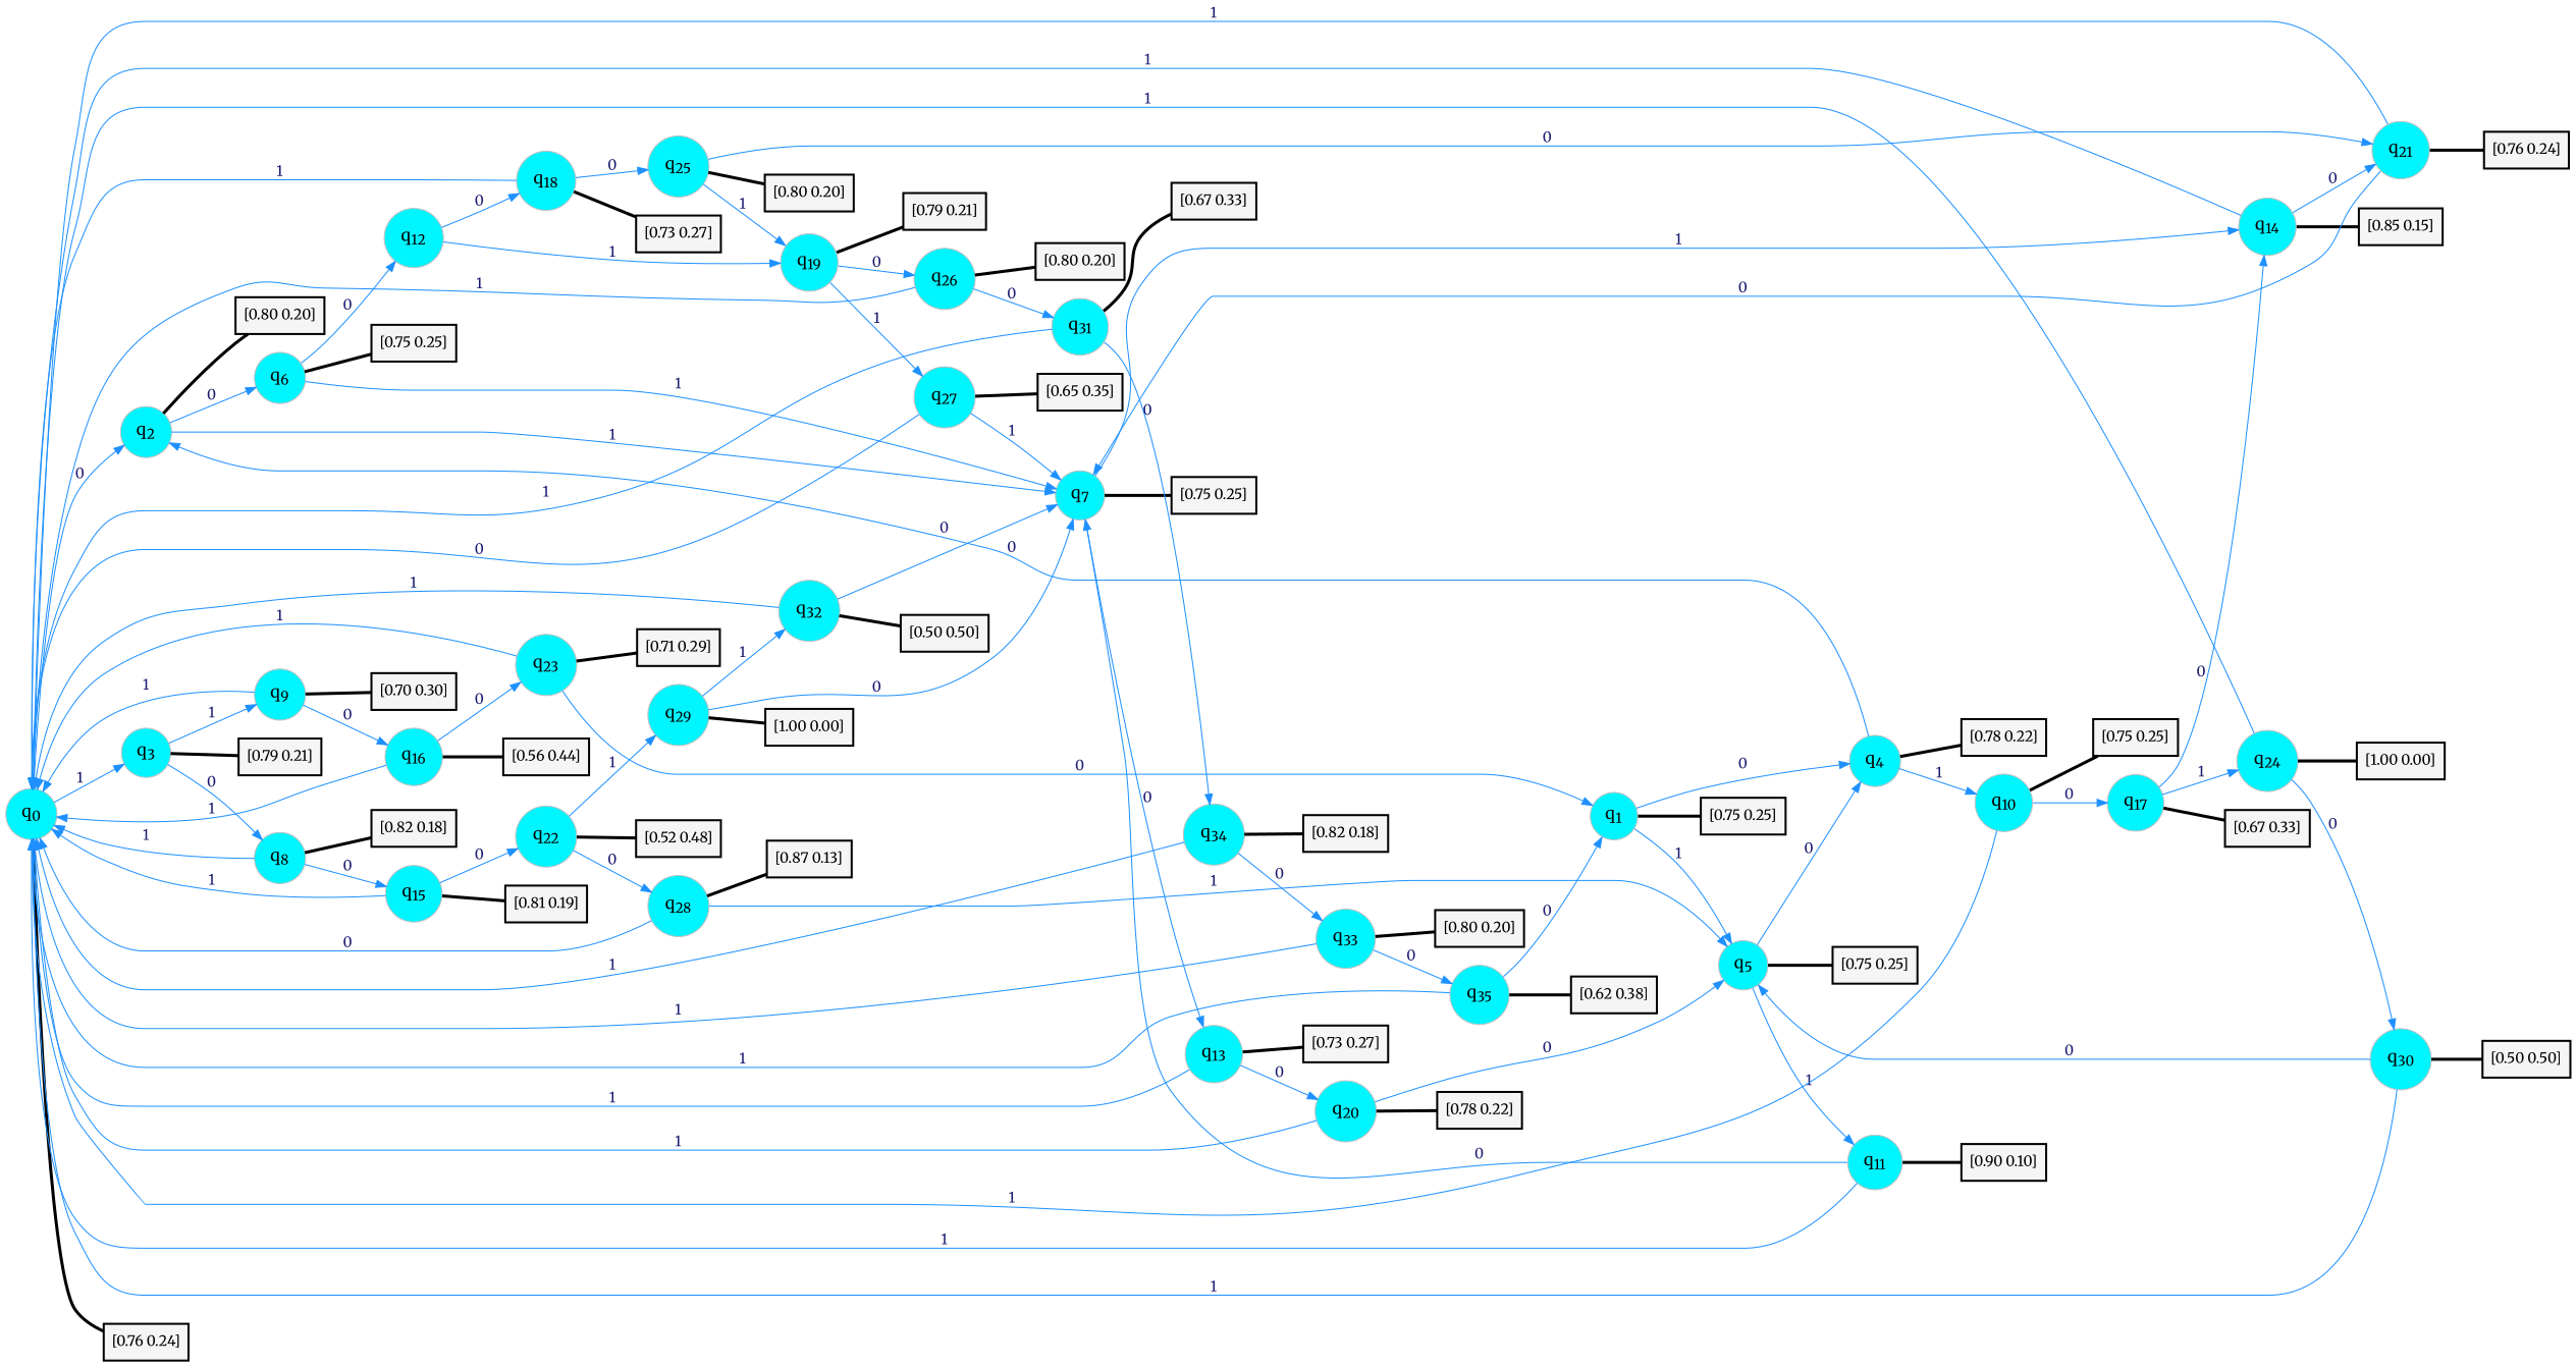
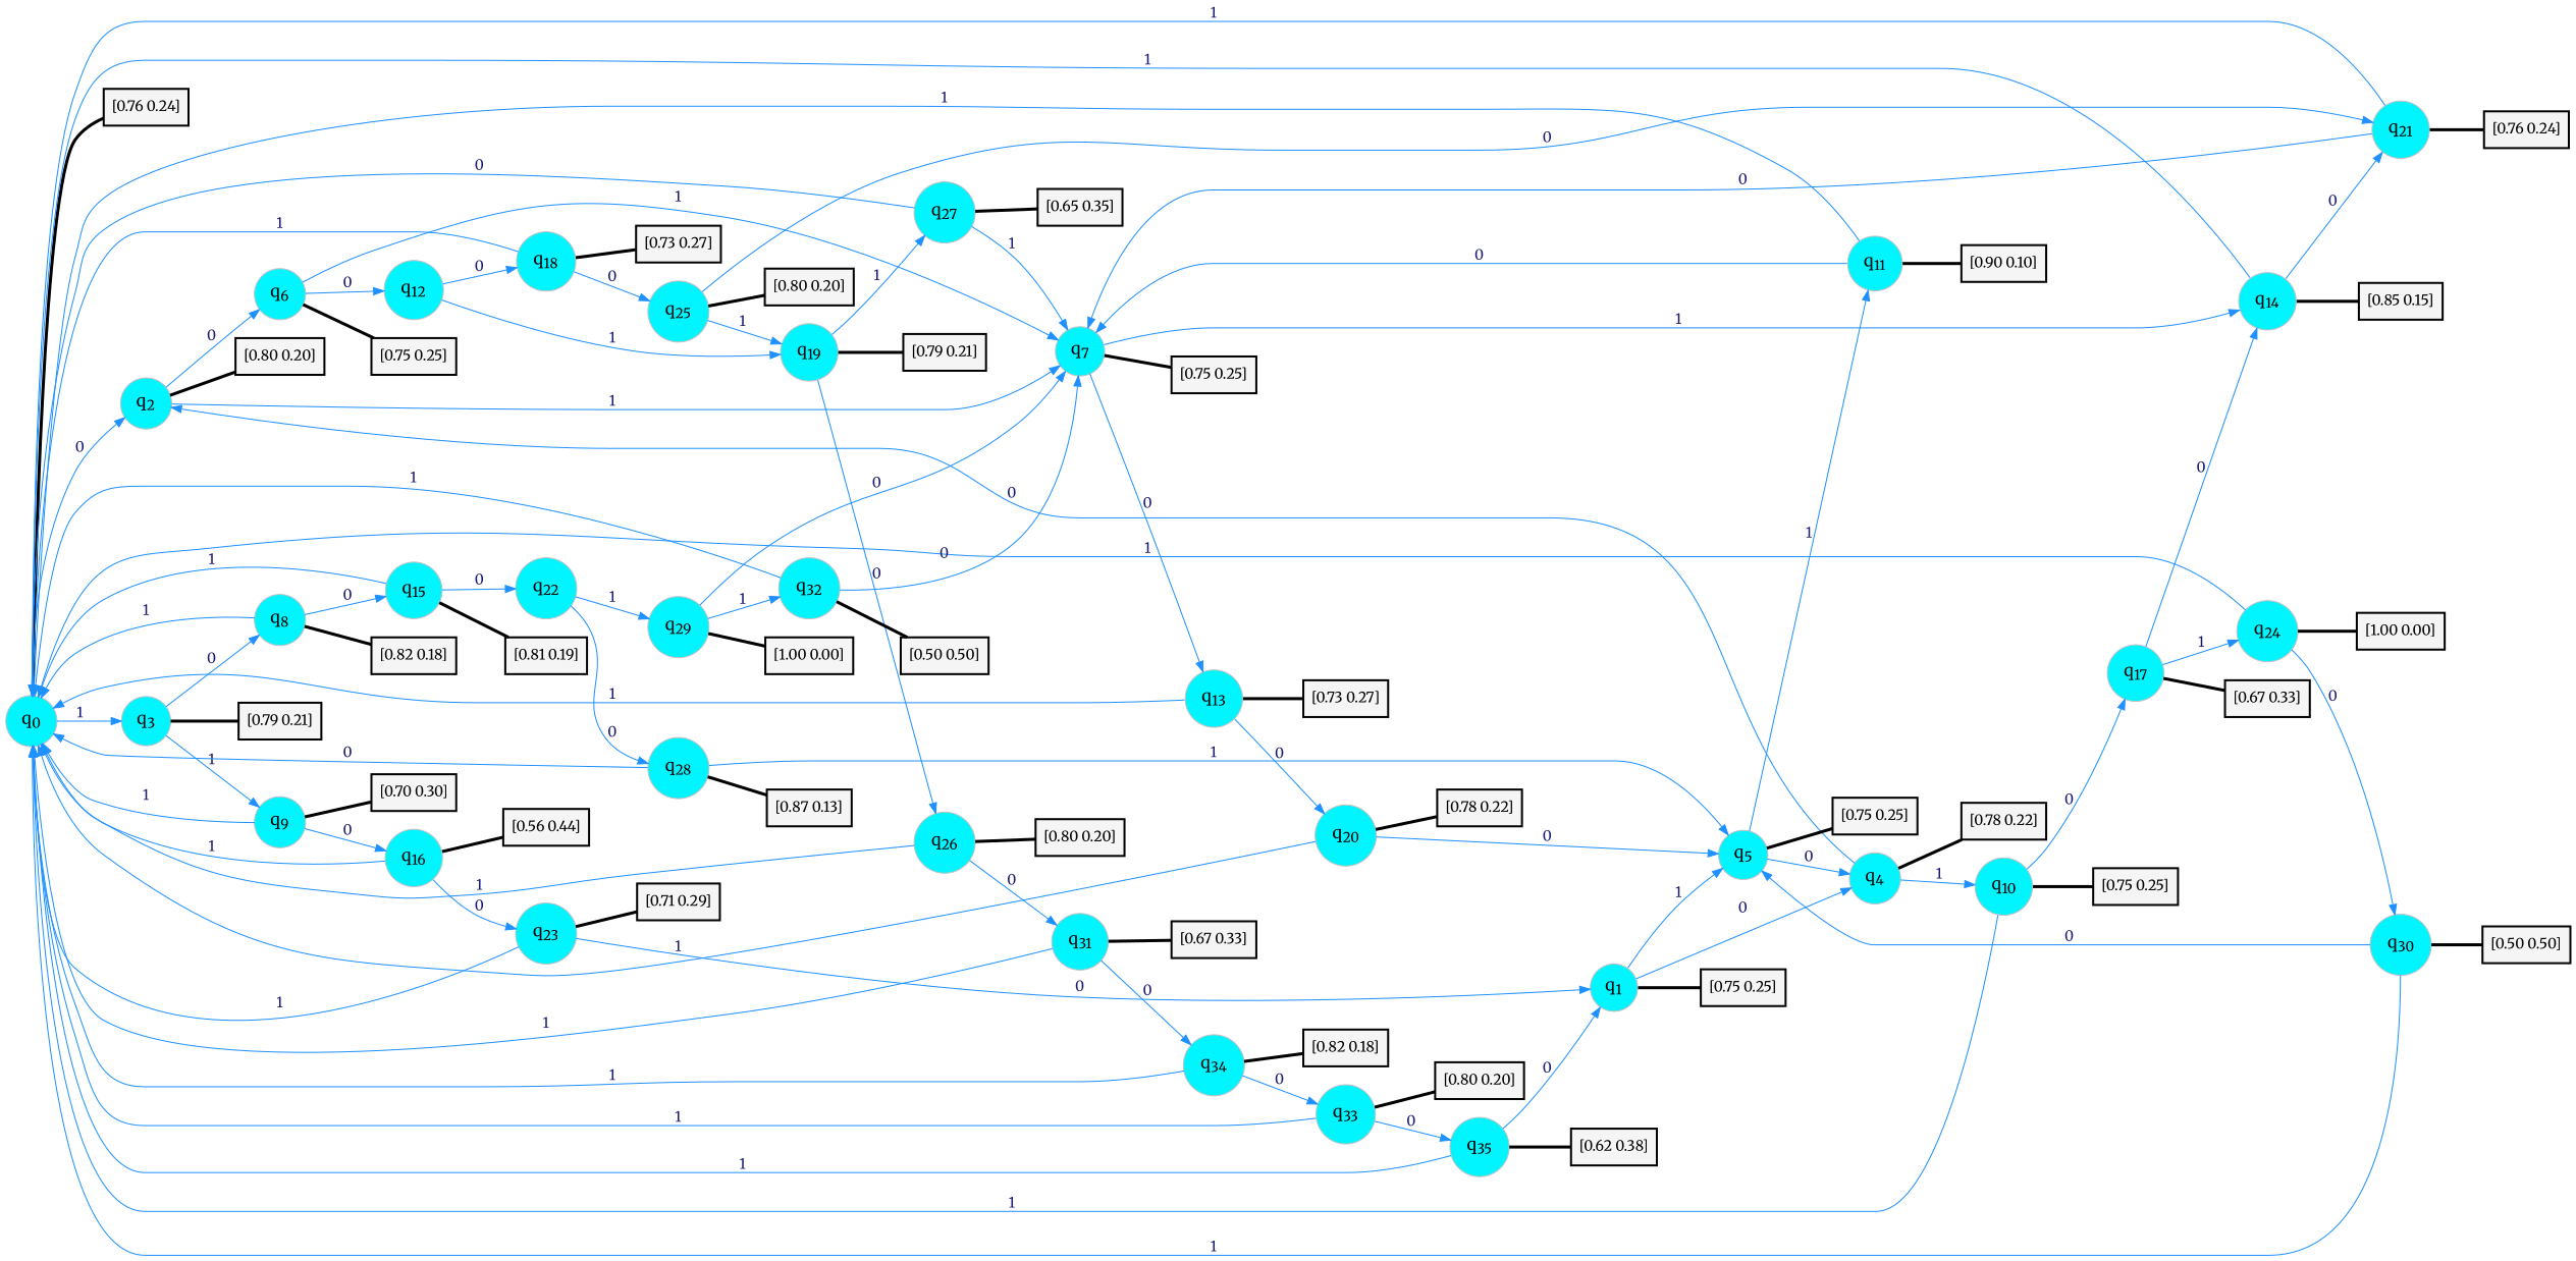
  digraph {
    fontname=Merriweather
    rankdir=LR
    node [color=gray fillcolor=turquoise1 fontcolor=black fontname=Merriweather fontsize=16 fontweight=bold shape=circle style=filled]
    edge [arrowsize=1 color=dodgerblue1 fontcolor=midnightblue fontname=Merriweather fontweight=bold penwidth=1 style=solid weight=20]
    n1 [label=<q<SUB>0</SUB>>]
    n2 [label=<q<SUB>2</SUB>>]
    n3 [label=<q<SUB>3</SUB>>]
    n4 [color=black fillcolor=whitesmoke fontsize=14 label="[0.76 0.24]" penwidth=2 shape=box]
    n5 [label=<q<SUB>6</SUB>>]
    n6 [label=<q<SUB>7</SUB>>]
    n7 [color=black fillcolor=whitesmoke fontsize=14 label="[0.80 0.20]" penwidth=2 shape=box]
    n8 [label=<q<SUB>8</SUB>>]
    n9 [label=<q<SUB>9</SUB>>]
    n10 [color=black fillcolor=whitesmoke fontsize=14 label="[0.79 0.21]" penwidth=2 shape=box]
    n11 [label=<q<SUB>1</SUB>>]
    n12 [label=<q<SUB>4</SUB>>]
    n13 [label=<q<SUB>5</SUB>>]
    n14 [color=black fillcolor=whitesmoke fontsize=14 label="[0.75 0.25]" penwidth=2 shape=box]
    n15 [label=<q<SUB>10</SUB>>]
    n16 [color=black fillcolor=whitesmoke fontsize=14 label="[0.78 0.22]" penwidth=2 shape=box]
    n17 [label=<q<SUB>11</SUB>>]
    n18 [color=black fillcolor=whitesmoke fontsize=14 label="[0.75 0.25]" penwidth=2 shape=box]
    n19 [label=<q<SUB>12</SUB>>]
    n20 [color=black fillcolor=whitesmoke fontsize=14 label="[0.75 0.25]" penwidth=2 shape=box]
    n21 [label=<q<SUB>13</SUB>>]
    n22 [label=<q<SUB>14</SUB>>]
    n23 [color=black fillcolor=whitesmoke fontsize=14 label="[0.75 0.25]" penwidth=2 shape=box]
    n24 [label=<q<SUB>15</SUB>>]
    n25 [color=black fillcolor=whitesmoke fontsize=14 label="[0.82 0.18]" penwidth=2 shape=box]
    n26 [label=<q<SUB>16</SUB>>]
    n27 [color=black fillcolor=whitesmoke fontsize=14 label="[0.70 0.30]" penwidth=2 shape=box]
    n28 [label=<q<SUB>17</SUB>>]
    n29 [color=black fillcolor=whitesmoke fontsize=14 label="[0.75 0.25]" penwidth=2 shape=box]
    n30 [color=black fillcolor=whitesmoke fontsize=14 label="[0.90 0.10]" penwidth=2 shape=box]
    n31 [label=<q<SUB>18</SUB>>]
    n32 [label=<q<SUB>19</SUB>>]
    n33 [label=<q<SUB>20</SUB>>]
    n34 [color=black fillcolor=whitesmoke fontsize=14 label="[0.73 0.27]" penwidth=2 shape=box]
    n35 [label=<q<SUB>21</SUB>>]
    n36 [color=black fillcolor=whitesmoke fontsize=14 label="[0.85 0.15]" penwidth=2 shape=box]
    n37 [label=<q<SUB>22</SUB>>]
    n38 [color=black fillcolor=whitesmoke fontsize=14 label="[0.81 0.19]" penwidth=2 shape=box]
    n39 [label=<q<SUB>23</SUB>>]
    n40 [color=black fillcolor=whitesmoke fontsize=14 label="[0.56 0.44]" penwidth=2 shape=box]
    n41 [label=<q<SUB>24</SUB>>]
    n42 [color=black fillcolor=whitesmoke fontsize=14 label="[0.67 0.33]" penwidth=2 shape=box]
    n43 [label=<q<SUB>25</SUB>>]
    n44 [color=black fillcolor=whitesmoke fontsize=14 label="[0.73 0.27]" penwidth=2 shape=box]
    n45 [label=<q<SUB>26</SUB>>]
    n46 [label=<q<SUB>27</SUB>>]
    n47 [color=black fillcolor=whitesmoke fontsize=14 label="[0.79 0.21]" penwidth=2 shape=box]
    n48 [color=black fillcolor=whitesmoke fontsize=14 label="[0.78 0.22]" penwidth=2 shape=box]
    n49 [color=black fillcolor=whitesmoke fontsize=14 label="[0.76 0.24]" penwidth=2 shape=box]
    n50 [label=<q<SUB>28</SUB>>]
    n51 [label=<q<SUB>29</SUB>>]
-   n52 [color=black fillcolor=whitesmoke fontsize=14 label="[0.52 0.48]" penwidth=2 shape=box]
    n53 [color=black fillcolor=whitesmoke fontsize=14 label="[0.71 0.29]" penwidth=2 shape=box]
    n54 [label=<q<SUB>30</SUB>>]
    n55 [color=black fillcolor=whitesmoke fontsize=14 label="[1.00 0.00]" penwidth=2 shape=box]
    n56 [color=black fillcolor=whitesmoke fontsize=14 label="[0.80 0.20]" penwidth=2 shape=box]
    n57 [label=<q<SUB>31</SUB>>]
    n58 [color=black fillcolor=whitesmoke fontsize=14 label="[0.80 0.20]" penwidth=2 shape=box]
    n59 [color=black fillcolor=whitesmoke fontsize=14 label="[0.65 0.35]" penwidth=2 shape=box]
    n60 [color=black fillcolor=whitesmoke fontsize=14 label="[0.87 0.13]" penwidth=2 shape=box]
    n61 [label=<q<SUB>32</SUB>>]
    n62 [color=black fillcolor=whitesmoke fontsize=14 label="[1.00 0.00]" penwidth=2 shape=box]
    n63 [color=black fillcolor=whitesmoke fontsize=14 label="[0.50 0.50]" penwidth=2 shape=box]
    n64 [label=<q<SUB>34</SUB>>]
    n65 [color=black fillcolor=whitesmoke fontsize=14 label="[0.67 0.33]" penwidth=2 shape=box]
    n66 [color=black fillcolor=whitesmoke fontsize=14 label="[0.50 0.50]" penwidth=2 shape=box]
    n67 [label=<q<SUB>33</SUB>>]
    n68 [color=black fillcolor=whitesmoke fontsize=14 label="[0.82 0.18]" penwidth=2 shape=box]
    n69 [label=<q<SUB>35</SUB>>]
    n70 [color=black fillcolor=whitesmoke fontsize=14 label="[0.80 0.20]" penwidth=2 shape=box]
    n71 [color=black fillcolor=whitesmoke fontsize=14 label="[0.62 0.38]" penwidth=2 shape=box]
    n1 -> n2 [label=0]
    n1 -> n3 [label=1]
    n1 -> n4 [arrowhead=none color=black penwidth=3]
    n2 -> n5 [label=0]
    n2 -> n6 [label=1]
    n2 -> n7 [arrowhead=none color=black penwidth=3]
    n3 -> n8 [label=0]
    n3 -> n9 [label=1]
    n3 -> n10 [arrowhead=none color=black penwidth=3]
    n5 -> n6 [label=1]
    n5 -> n19 [label=0]
    n5 -> n20 [arrowhead=none color=black penwidth=3]
    n6 -> n21 [label=0]
    n6 -> n22 [label=1]
    n6 -> n23 [arrowhead=none color=black penwidth=3]
    n8 -> n1 [label=1]
    n8 -> n24 [label=0]
    n8 -> n25 [arrowhead=none color=black penwidth=3]
    n9 -> n1 [label=1]
    n9 -> n26 [label=0]
    n9 -> n27 [arrowhead=none color=black penwidth=3]
    n11 -> n12 [label=0]
    n11 -> n13 [label=1]
    n11 -> n14 [arrowhead=none color=black penwidth=3]
    n12 -> n2 [label=0]
    n12 -> n15 [label=1]
    n12 -> n16 [arrowhead=none color=black penwidth=3]
    n13 -> n12 [label=0]
    n13 -> n17 [label=1]
    n13 -> n18 [arrowhead=none color=black penwidth=3]
    n15 -> n1 [label=1]
    n15 -> n28 [label=0]
    n15 -> n29 [arrowhead=none color=black penwidth=3]
    n17 -> n1 [label=1]
    n17 -> n6 [label=0]
    n17 -> n30 [arrowhead=none color=black penwidth=3]
    n19 -> n31 [label=0]
    n19 -> n32 [label=1]
    n21 -> n1 [label=1]
    n21 -> n33 [label=0]
    n21 -> n34 [arrowhead=none color=black penwidth=3]
    n22 -> n1 [label=1]
    n22 -> n35 [label=0]
    n22 -> n36 [arrowhead=none color=black penwidth=3]
    n24 -> n1 [label=1]
    n24 -> n37 [label=0]
    n24 -> n38 [arrowhead=none color=black penwidth=3]
    n26 -> n1 [label=1]
    n26 -> n39 [label=0]
    n26 -> n40 [arrowhead=none color=black penwidth=3]
    n28 -> n22 [label=0]
    n28 -> n41 [label=1]
    n28 -> n42 [arrowhead=none color=black penwidth=3]
    n31 -> n1 [label=1]
    n31 -> n43 [label=0]
    n31 -> n44 [arrowhead=none color=black penwidth=3]
    n32 -> n45 [label=0]
    n32 -> n46 [label=1]
    n32 -> n47 [arrowhead=none color=black penwidth=3]
    n33 -> n1 [label=1]
    n33 -> n13 [label=0]
    n33 -> n48 [arrowhead=none color=black penwidth=3]
    n35 -> n1 [label=1]
    n35 -> n6 [label=0]
    n35 -> n49 [arrowhead=none color=black penwidth=3]
    n37 -> n50 [label=0]
    n37 -> n51 [label=1]
-   n37 -> n52 [arrowhead=none color=black penwidth=3]
    n39 -> n1 [label=1]
    n39 -> n11 [label=0]
    n39 -> n53 [arrowhead=none color=black penwidth=3]
    n41 -> n1 [label=1]
    n41 -> n54 [label=0]
    n41 -> n55 [arrowhead=none color=black penwidth=3]
    n43 -> n32 [label=1]
    n43 -> n35 [label=0]
    n43 -> n56 [arrowhead=none color=black penwidth=3]
    n45 -> n1 [label=1]
    n45 -> n57 [label=0]
    n45 -> n58 [arrowhead=none color=black penwidth=3]
    n46 -> n1 [label=0]
    n46 -> n6 [label=1]
    n46 -> n59 [arrowhead=none color=black penwidth=3]
    n50 -> n1 [label=0]
    n50 -> n13 [label=1]
    n50 -> n60 [arrowhead=none color=black penwidth=3]
    n51 -> n6 [label=0]
    n51 -> n61 [label=1]
    n51 -> n62 [arrowhead=none color=black penwidth=3]
    n54 -> n1 [label=1]
    n54 -> n13 [label=0]
    n54 -> n63 [arrowhead=none color=black penwidth=3]
    n57 -> n1 [label=1]
    n57 -> n64 [label=0]
    n57 -> n65 [arrowhead=none color=black penwidth=3]
    n61 -> n1 [label=1]
    n61 -> n6 [label=0]
    n61 -> n66 [arrowhead=none color=black penwidth=3]
    n64 -> n1 [label=1]
    n64 -> n67 [label=0]
    n64 -> n68 [arrowhead=none color=black penwidth=3]
    n67 -> n1 [label=1]
    n67 -> n69 [label=0]
    n67 -> n70 [arrowhead=none color=black penwidth=3]
    n69 -> n1 [label=1]
    n69 -> n11 [label=0]
    n69 -> n71 [arrowhead=none color=black penwidth=3]
  }
